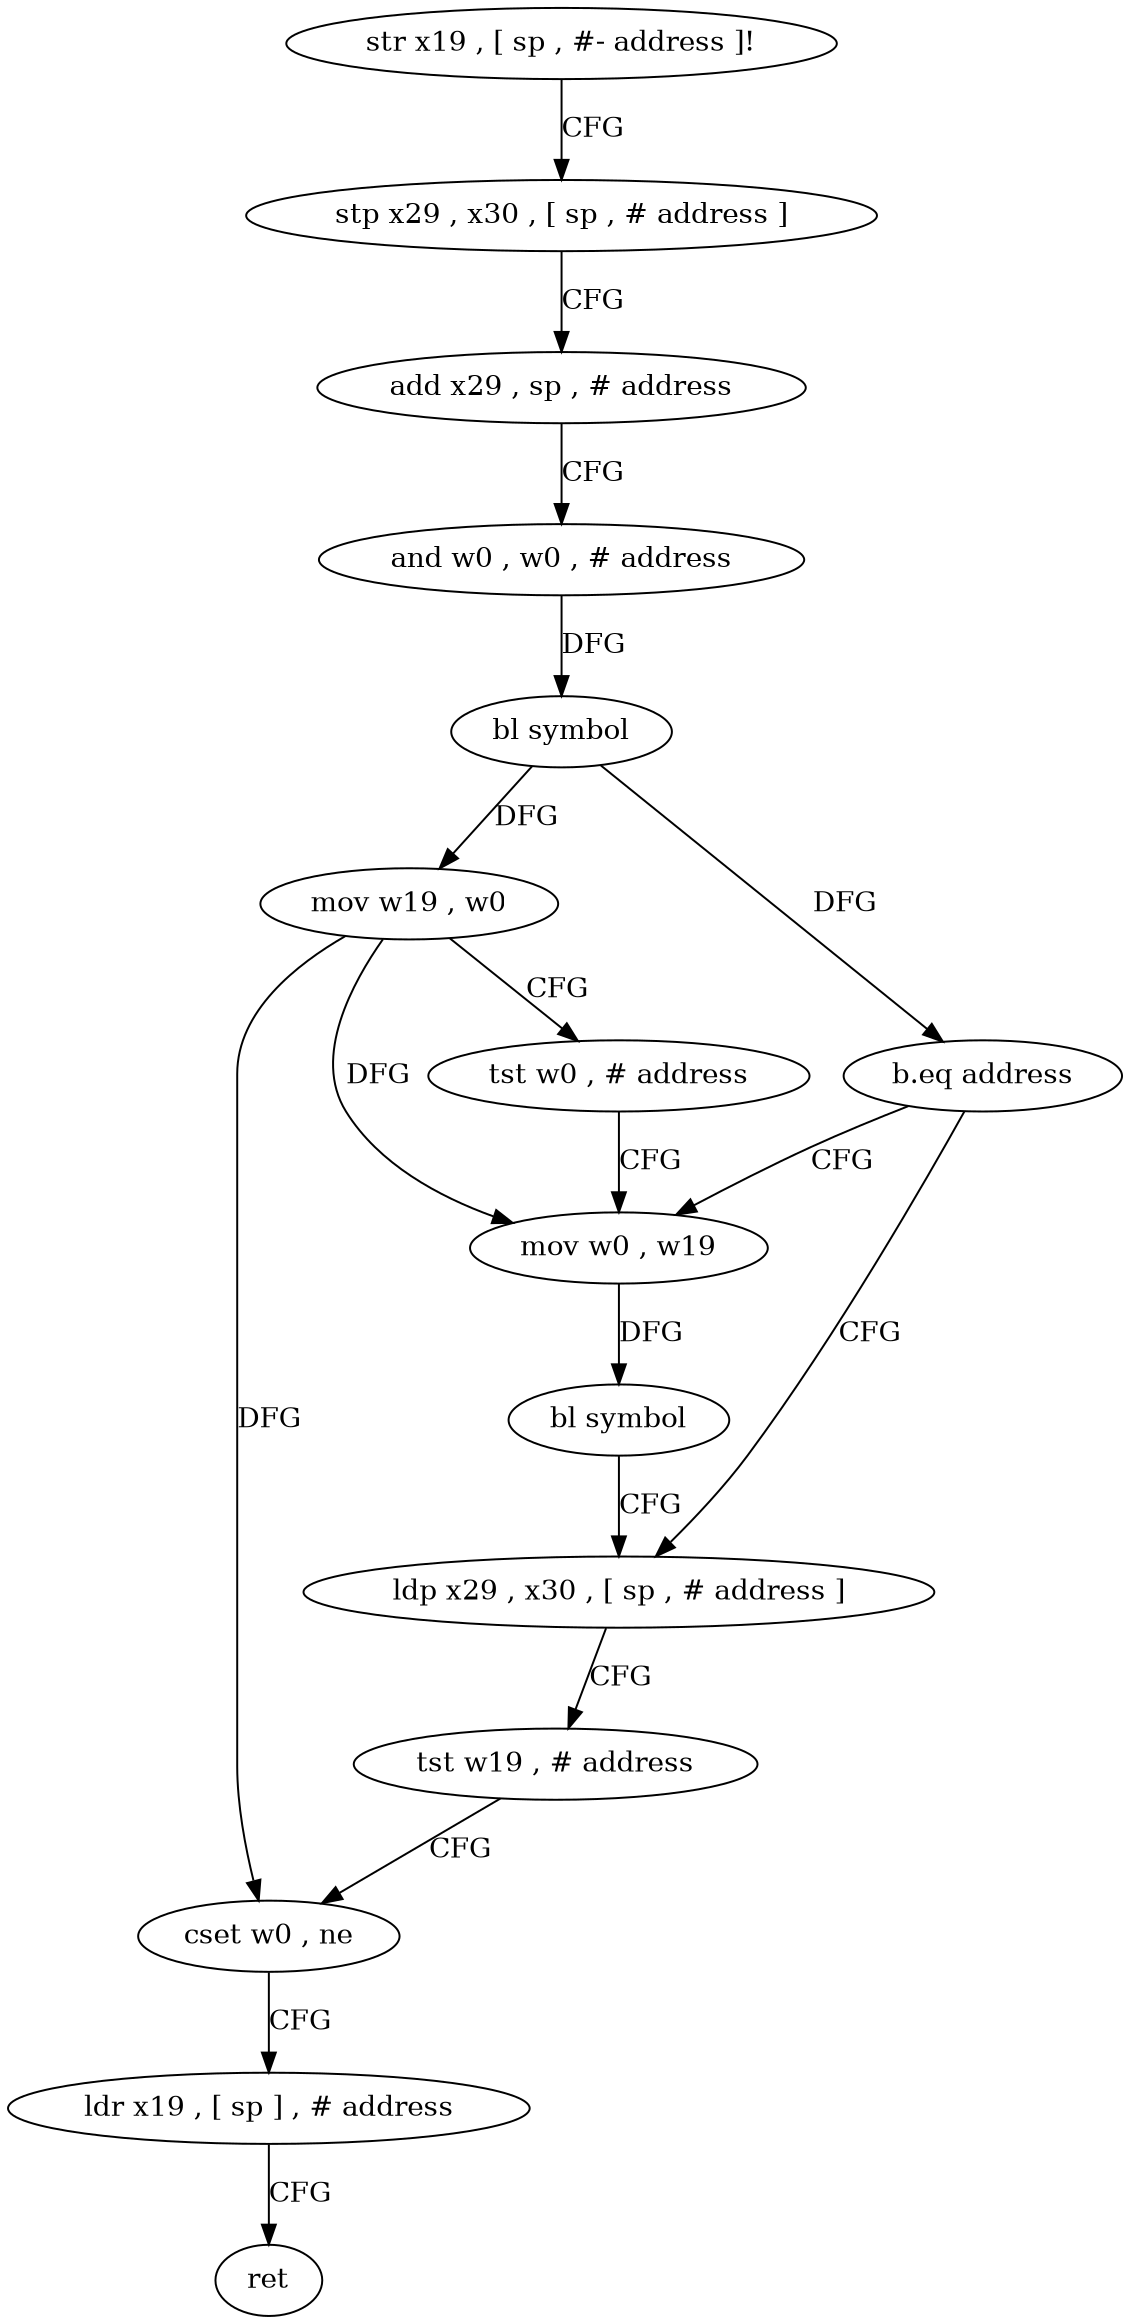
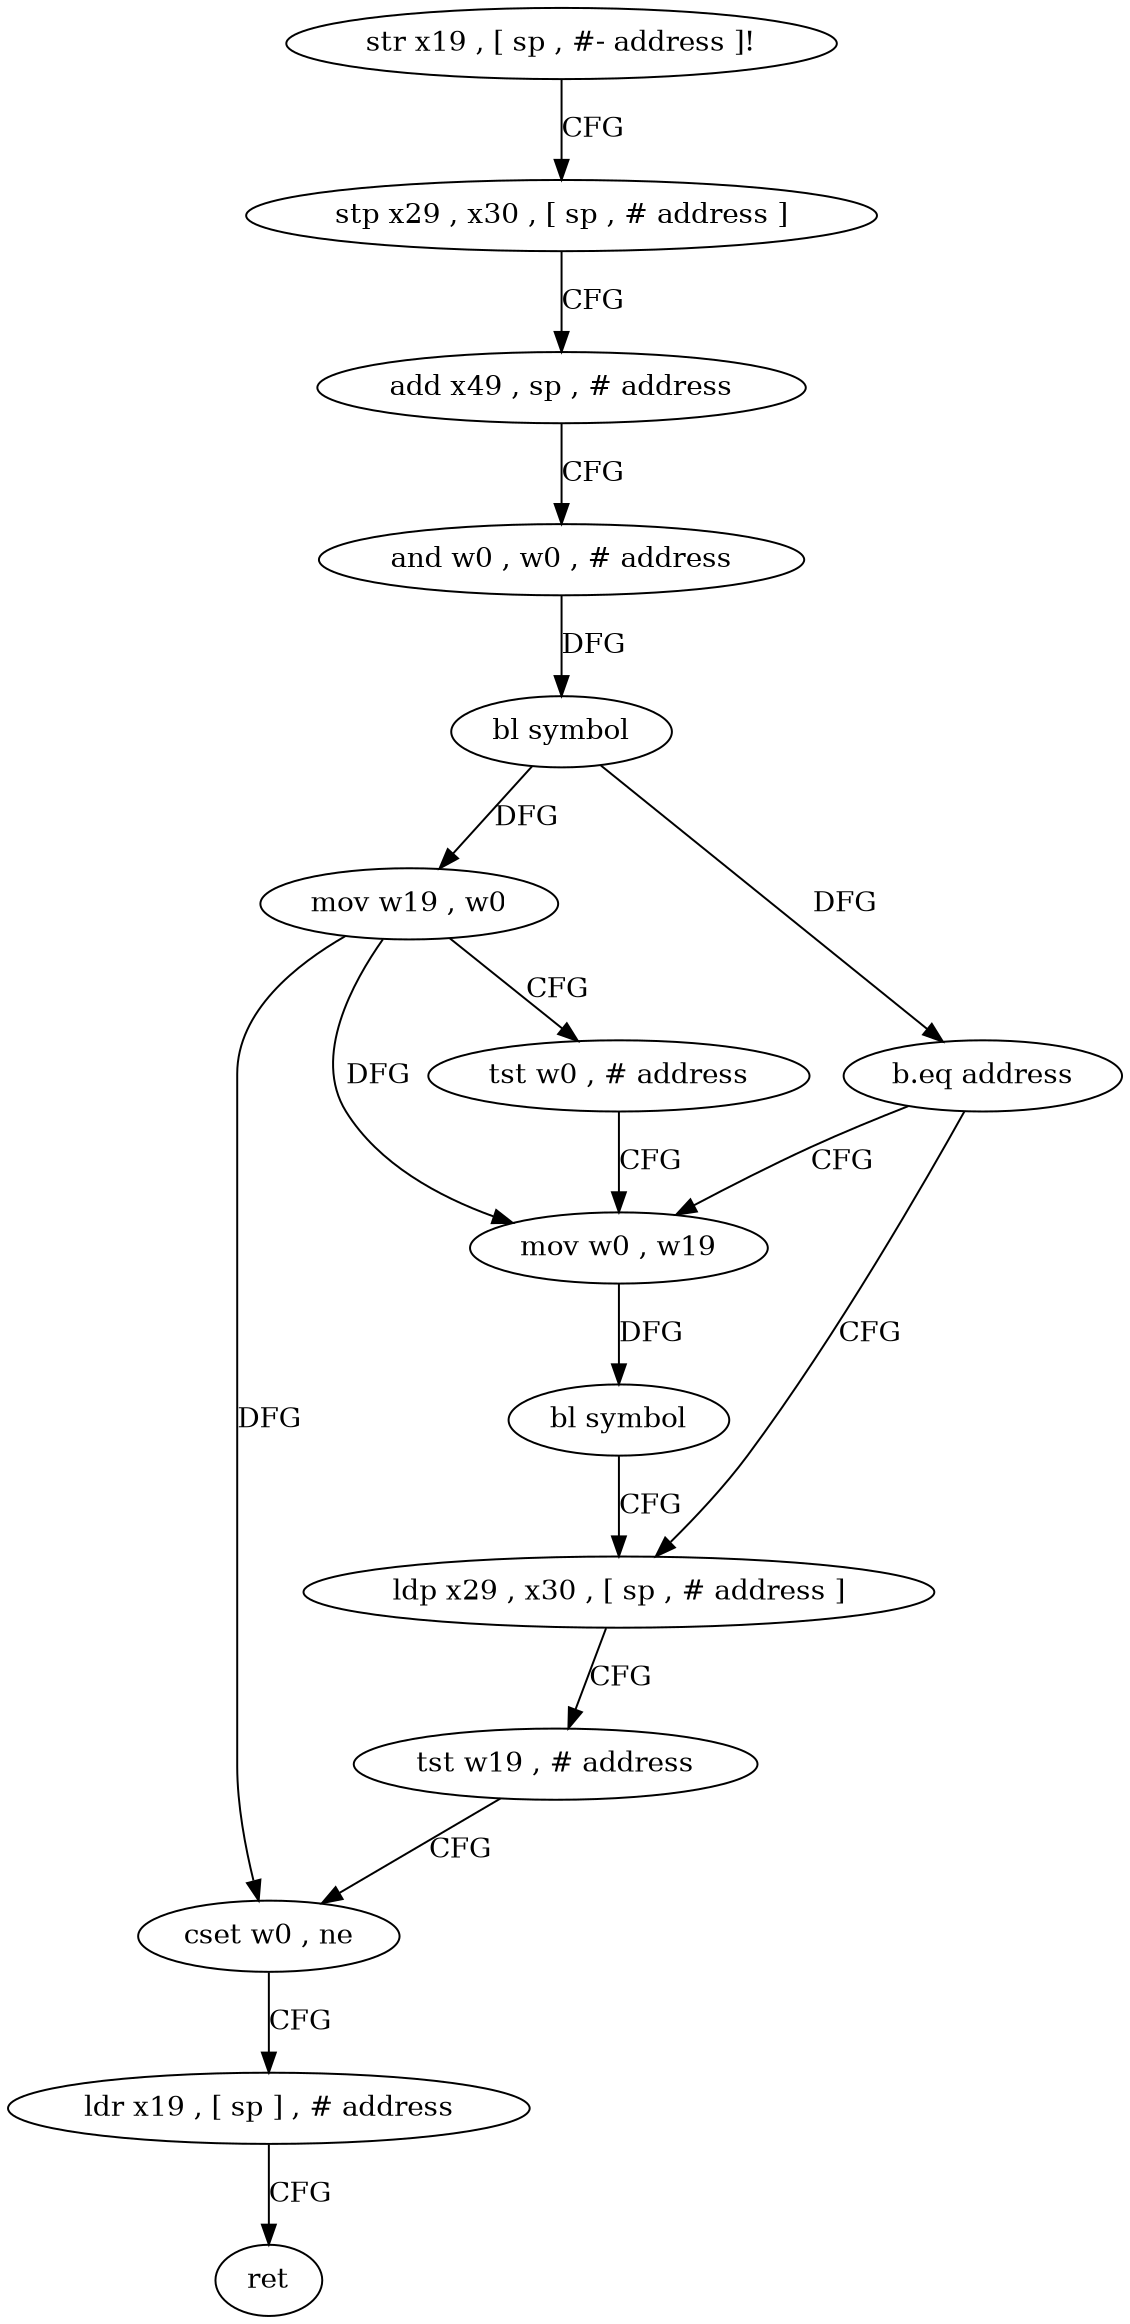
  digraph {
    n1 [label="str x19 , [ sp , #- address ]!"]
    n2 [label="stp x29 , x30 , [ sp , # address ]"]
-   n3 [label="add x29 , sp , # address"]
+   n3 [label="add x49 , sp , # address"]
    n4 [label="and w0 , w0 , # address"]
    n5 [label="bl symbol"]
    n6 [label="mov w19 , w0"]
    n7 [label="b.eq address"]
    n8 [label="tst w0 , # address"]
    n9 [label="mov w0 , w19"]
    n10 [label="cset w0 , ne"]
    n11 [label="ldp x29 , x30 , [ sp , # address ]"]
    n12 [label="bl symbol"]
    n13 [label="ldr x19 , [ sp ] , # address"]
    n14 [label="tst w19 , # address"]
    n15 [label=ret]
    n1 -> n2 [label=CFG]
    n2 -> n3 [label=CFG]
    n3 -> n4 [label=CFG]
    n4 -> n5 [label=DFG]
    n5 -> n6 [label=DFG]
    n5 -> n7 [label=DFG]
    n6 -> n8 [label=CFG]
    n6 -> n9 [label=DFG]
    n6 -> n10 [label=DFG]
    n7 -> n9 [label=CFG]
    n7 -> n11 [label=CFG]
    n8 -> n9 [label=CFG]
    n9 -> n12 [label=DFG]
    n10 -> n13 [label=CFG]
    n11 -> n14 [label=CFG]
    n12 -> n11 [label=CFG]
    n13 -> n15 [label=CFG]
    n14 -> n10 [label=CFG]
  }
